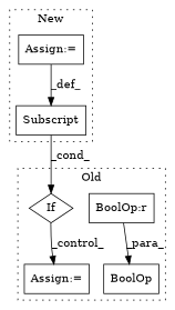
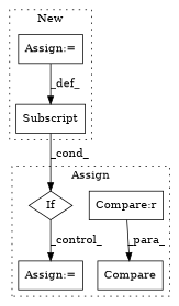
  digraph {
    node [a=68 l=3 s=3731 shape=box]
-   n1 [a=72 l=48 label=BoolOp]
-   n2 [a=40 l=16 label="BoolOp:r"]
+   n1 [a=72 l=48 label=Compare]
+   n2 [a=40 l=16 label="Compare:r"]
    n3 [label="Assign:=" s=3839]
    n4 [a=96 l="3,14" label=If s="3728,3779" shape=diamond]
    n5 [a=63 l="10,0" label=Subscript s="3753,0"]
    n6 [label="Assign:=" s=3763]
    subgraph cluster_1 {
-     label=Old
+     label=Assign
      style=dotted
      n1
      n2
      n3
      n4
    }
    subgraph cluster_2 {
      label=New
      style=dotted
      n5
      n6
    }
    n2 -> n1 [label=_para_]
    n4 -> n3 [label=_control_]
    n5 -> n4 [label=_cond_]
    n6 -> n5 [label=_def_]
  }
